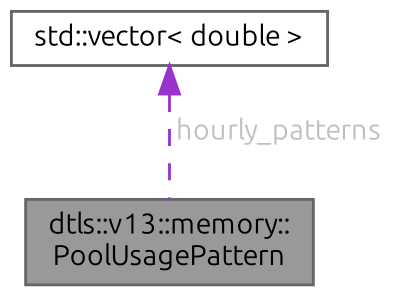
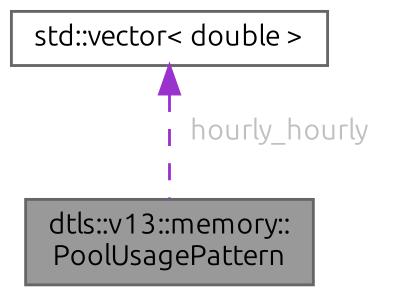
  digraph {
    fontname=Ubuntu
    node [color=gray40 fontname=Ubuntu fontsize=10 shape=box style=filled]
    n1 [fillcolor=grey60 fontcolor=black height=0.2 label="dtls::v13::memory::\lPoolUsagePattern" width=0.4]
    n2 [fillcolor=white height=0.2 label="std::vector\< double \>" width=0.4]
-   n2 -> n1 [color=darkorchid3 dir=back fontcolor=grey fontname=Ubuntu fontsize=10 label=" hourly_patterns" labelfontname=Helvetica labelfontsize=10 style=dashed]
+   n2 -> n1 [color=darkorchid3 dir=back fontcolor=grey fontname=Ubuntu fontsize=10 label=" hourly_hourly" labelfontname=Helvetica labelfontsize=10 style=dashed]
  }
